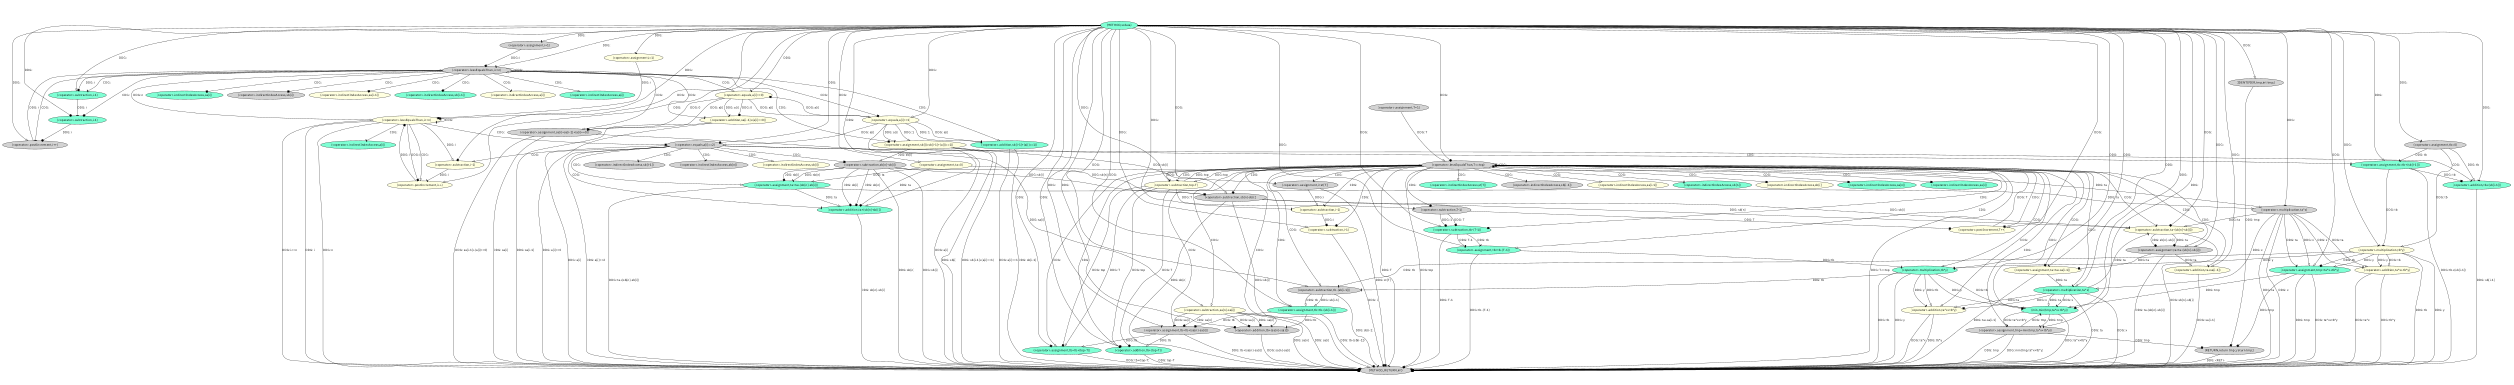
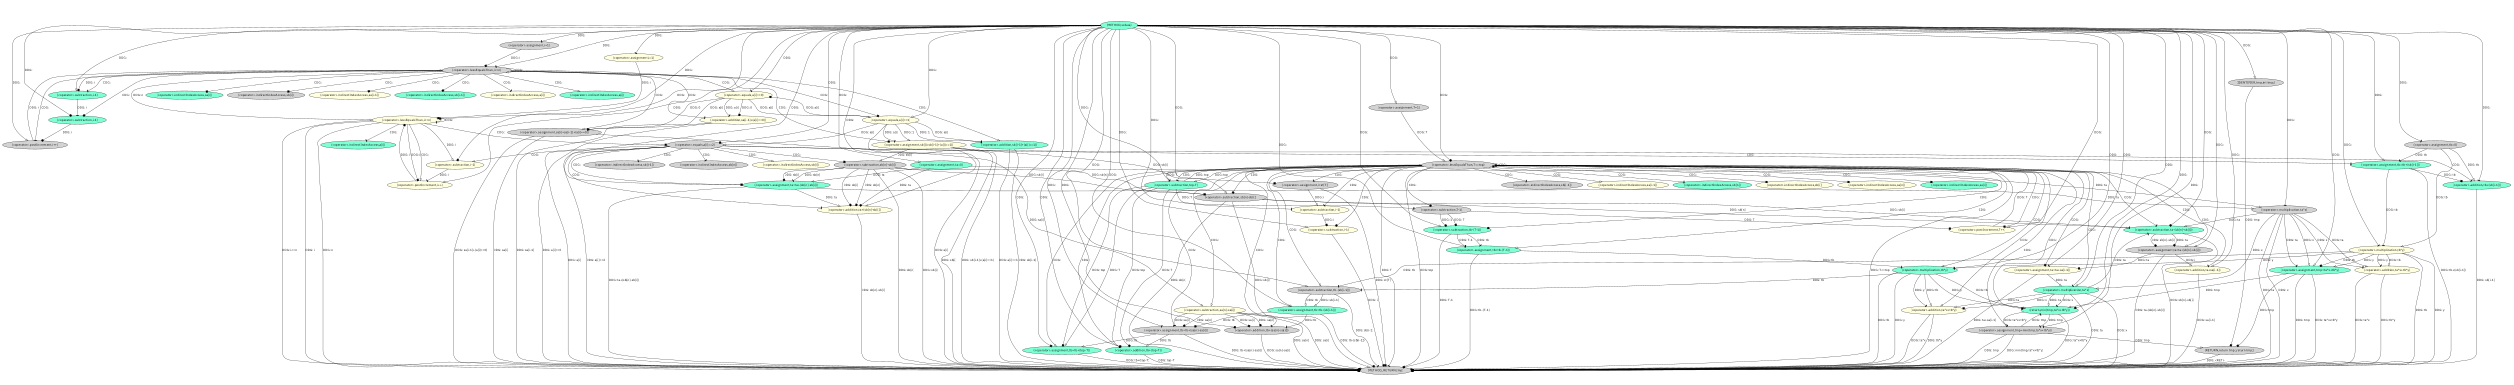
  digraph {
    fontname="IBM Plex Sans"
    node [fillcolor=aquamarine fontname="IBM Plex Sans" style=filled]
    edge [arrowhead=onormal fontname="IBM Plex Sans"]
    n1 [label="(METHOD,solvea)"]
-   n2 [fillcolor=lightyellow label="(<operator>.assignment,ta=0)"]
+   n2 [label="(<operator>.assignment,ta=0)"]
    n3 [fillcolor=lightgrey label="(<operator>.assignment,tb=0)"]
    n4 [label="(<operator>.assignment,tmp=ta*x+tb*y)"]
    n5 [fillcolor=lightgrey label="(<operator>.assignment,i=1)"]
    n6 [fillcolor=lightgrey label="(<operator>.lessEqualsThan,i<=n)"]
    n7 [fillcolor=lightgrey label="(<operator>.postIncrement,i++)"]
    n8 [fillcolor=lightyellow label="(<operator>.assignment,i=1)"]
    n9 [fillcolor=lightyellow label="(<operator>.lessEqualsThan,i<=n)"]
    n10 [fillcolor=lightyellow label="(<operator>.postIncrement,i++)"]
    n11 [fillcolor=lightgrey label="(<operator>.assignment,T=1)"]
    n12 [fillcolor=lightgrey label="(<operator>.lessEqualsThan,T<=top)"]
    n13 [fillcolor=lightyellow label="(<operator>.postIncrement,T++)"]
    n14 [fillcolor=lightgrey label="(IDENTIFIER,tmp,int tmp;)"]
    n15 [fillcolor=lightgrey label="(<operator>.assignment,i=st[T])"]
    n16 [label="(<operator>.assignment,tb=tb-(sb[i-1]))"]
    n17 [fillcolor=lightgrey label="(<operator>.assignment,ta=ta-(sb[n]-sb[i]))"]
    n18 [fillcolor=lightyellow label="(<operator>.assignment,ta=ta+sa[i-1])"]
    n19 [fillcolor=lightgrey label="(<operator>.assignment,tb=tb+(sa[n]-sa[i]))"]
    n20 [label="(<operator>.assignment,tb=tb+(top-T))"]
    n21 [label="(<operator>.assignment,tb=tb-(T-1))"]
    n22 [fillcolor=lightgrey label="(<operator>.assignment,tmp=min(tmp,ta*x+tb*y))"]
    n23 [fillcolor=lightgrey label="(<operator>.equals,a[i]==2)"]
    n24 [fillcolor=lightgrey label="(<operator>.multiplication,ta*x)"]
    n25 [fillcolor=lightyellow label="(<operator>.multiplication,tb*y)"]
    n26 [label="(<operator>.assignment,tb=tb+(sb[i-1]))"]
    n27 [label="(<operator>.assignment,ta=ta+(sb[n]-sb[i]))"]
    n28 [fillcolor=lightgrey label="(<operator>.subtraction,tb-(sb[i-1]))"]
-   n29 [fillcolor=lightyellow label="(<operator>.subtraction,ta-(sb[n]-sb[i]))"]
+   n29 [label="(<operator>.subtraction,ta-(sb[n]-sb[i]))"]
    n30 [fillcolor=lightyellow label="(<operator>.addition,ta+sa[i-1])"]
    n31 [fillcolor=lightgrey label="(<operator>.addition,tb+(sa[n]-sa[i]))"]
    n32 [label="(<operator>.addition,tb+(top-T))"]
    n33 [label="(<operator>.subtraction,tb-(T-1))"]
-   n34 [label="(min,min(tmp,ta*x+tb*y))"]
+   n34 [label="(return,min(tmp,ta*x+tb*y))"]
    n35 [fillcolor=lightyellow label="(<operator>.equals,a[i]==0)"]
    n36 [fillcolor=lightyellow label="(<operator>.equals,a[i]==1)"]
-   n37 [fillcolor=lightyellow label="(<operator>.subtraction,top-T)"]
+   n37 [label="(<operator>.subtraction,top-T)"]
    n38 [label="(<operator>.subtraction,i-1)"]
    n39 [label="(<operator>.subtraction,i-1)"]
    n40 [label="(<operator>.addition,tb+(sb[i-1]))"]
-   n41 [label="(<operator>.addition,ta+(sb[n]-sb[i]))"]
+   n41 [fillcolor=lightyellow label="(<operator>.addition,ta+(sb[n]-sb[i]))"]
    n42 [fillcolor=lightyellow label="(<operator>.subtraction,i-1)"]
    n43 [fillcolor=lightyellow label="(<operator>.subtraction,i-1)"]
    n44 [label="(<operator>.multiplication,ta*x)"]
    n45 [label="(<operator>.multiplication,tb*y)"]
    n46 [fillcolor=lightyellow label="(<operator>.subtraction,i-1)"]
-   n47 [fillcolor=lightgrey label="(METHOD_RETURN,int)"]
+   n47 [fillcolor=lightgrey label="(METHOD_RETURN,tmp)"]
    n48 [fillcolor=lightgrey label="(RETURN,return tmp;,return tmp;)"]
    n49 [fillcolor=lightgrey label="(<operator>.assignment,sa[i]=sa[i-1]+(a[i]==0))"]
    n50 [fillcolor=lightyellow label="(<operator>.assignment,sb[i]=sb[i-1]+(a[i]==1))"]
    n51 [fillcolor=lightyellow label="(<operator>.addition,sa[i-1]+(a[i]==0))"]
    n52 [label="(<operator>.addition,sb[i-1]+(a[i]==1))"]
    n53 [label="(<operator>.indirectIndexAccess,sa[i])"]
    n54 [fillcolor=lightgrey label="(<operator>.indirectIndexAccess,sb[i])"]
    n55 [fillcolor=lightyellow label="(<operator>.indirectIndexAccess,sa[i-1])"]
    n56 [label="(<operator>.indirectIndexAccess,sb[i-1])"]
    n57 [fillcolor=lightyellow label="(<operator>.indirectIndexAccess,a[i])"]
    n58 [label="(<operator>.indirectIndexAccess,a[i])"]
    n59 [label="(<operator>.indirectIndexAccess,a[i])"]
    n60 [fillcolor=lightgrey label="(<operator>.subtraction,T-1)"]
    n61 [fillcolor=lightgrey label="(<operator>.subtraction,sb[n]-sb[i])"]
    n62 [fillcolor=lightyellow label="(<operator>.subtraction,sa[n]-sa[i])"]
    n63 [fillcolor=lightyellow label="(<operator>.addition,ta*x+tb*y)"]
-   n64 [label="(<operator>.indirectIndexAccess,st[T])"]
    n65 [fillcolor=lightgrey label="(<operator>.indirectIndexAccess,sb[i-1])"]
    n66 [fillcolor=lightyellow label="(<operator>.indirectIndexAccess,sa[i-1])"]
    n67 [label="(<operator>.indirectIndexAccess,sb[n])"]
    n68 [fillcolor=lightyellow label="(<operator>.indirectIndexAccess,sb[i])"]
-   n69 [label="(<operator>.indirectIndexAccess,sa[n])"]
+   n69 [fillcolor=lightyellow label="(<operator>.indirectIndexAccess,sa[n])"]
    n70 [label="(<operator>.indirectIndexAccess,sa[i])"]
    n71 [fillcolor=lightgrey label="(<operator>.subtraction,sb[n]-sb[i])"]
    n72 [fillcolor=lightgrey label="(<operator>.indirectIndexAccess,sb[i-1])"]
    n73 [fillcolor=lightgrey label="(<operator>.indirectIndexAccess,sb[n])"]
    n74 [fillcolor=lightyellow label="(<operator>.indirectIndexAccess,sb[i])"]
    n75 [fillcolor=lightyellow label="(<operator>.addition,ta*x+tb*y)"]
    n1 -> n2 [label="DDG: "]
    n1 -> n3 [arrowhead=tee label="DDG: "]
    n1 -> n4 [label="DDG: "]
    n1 -> n5 [arrowhead=tee label="DDG: "]
    n1 -> n6 [arrowhead=tee label="DDG: "]
    n1 -> n7 [label="DDG: "]
    n1 -> n8 [arrowhead=tee label="DDG: "]
    n1 -> n9 [arrowhead=box label="DDG: "]
    n1 -> n10 [label="DDG: "]
+   n1 -> n11 [label="DDG: "]
    n1 -> n12 [arrowhead=box label="DDG: "]
    n1 -> n13 [label="DDG: "]
    n1 -> n14 [label="DDG: "]
-   n1 -> n15 [arrowhead=tee label="DDG: "]
+   n1 -> n15 [arrowhead=box label="DDG: "]
    n1 -> n16 [label="DDG: "]
    n1 -> n17 [label="DDG: "]
    n1 -> n18 [arrowhead=tee label="DDG: "]
    n1 -> n19 [arrowhead=tee label="DDG: "]
    n1 -> n20 [arrowhead=box label="DDG: "]
    n1 -> n21 [arrowhead=tee label="DDG: "]
    n1 -> n22 [arrowhead=tee label="DDG: "]
    n1 -> n23 [arrowhead=box label="DDG: "]
    n1 -> n24 [arrowhead=tee label="DDG: "]
    n1 -> n25 [arrowhead=tee label="DDG: "]
    n1 -> n26 [label="DDG: "]
+   n1 -> n27 [arrowhead=box label="DDG: "]
    n1 -> n28 [label="DDG: "]
    n1 -> n29 [arrowhead=box label="DDG: "]
    n1 -> n30 [label="DDG: "]
    n1 -> n31 [arrowhead=box label="DDG: "]
    n1 -> n32 [arrowhead=box label="DDG: "]
    n1 -> n33 [label="DDG: "]
    n1 -> n34 [arrowhead=box label="DDG: "]
    n1 -> n35 [arrowhead=tee label="DDG: "]
    n1 -> n36 [label="DDG: "]
    n1 -> n37 [arrowhead=tee label="DDG: "]
    n1 -> n38 [label="DDG: "]
    n1 -> n39 [arrowhead=box label="DDG: "]
    n1 -> n40 [arrowhead=tee label="DDG: "]
    n1 -> n41 [label="DDG: "]
    n1 -> n42 [arrowhead=tee label="DDG: "]
    n1 -> n43 [label="DDG: "]
    n1 -> n44 [label="DDG: "]
    n1 -> n45 [arrowhead=tee label="DDG: "]
    n1 -> n46 [arrowhead=box label="DDG: "]
    n2 -> n24 [label="DDG: ta"]
    n2 -> n27 [label="DDG: ta"]
    n2 -> n41 [arrowhead=box label="DDG: ta"]
    n3 -> n25 [label="DDG: tb"]
    n3 -> n26 [arrowhead=tee label="DDG: tb"]
    n3 -> n40 [label="DDG: tb"]
    n4 -> n34 [label="DDG: tmp"]
    n4 -> n47 [label="DDG: tmp"]
    n4 -> n47 [arrowhead=tee label="DDG: ta*x+tb*y"]
    n4 -> n48 [arrowhead=box label="DDG: tmp"]
    n5 -> n6 [arrowhead=box label="DDG: i"]
    n6 -> n6 [label="CDG: "]
    n6 -> n7 [arrowhead=tee label="CDG: "]
    n6 -> n9 [label="DDG: n"]
    n6 -> n35 [label="CDG: "]
    n6 -> n36 [arrowhead=box label="CDG: "]
    n6 -> n38 [arrowhead=box label="DDG: i"]
    n6 -> n38 [arrowhead=tee label="CDG: "]
    n6 -> n39 [arrowhead=box label="CDG: "]
    n6 -> n49 [label="CDG: "]
    n6 -> n50 [arrowhead=box label="CDG: "]
    n6 -> n51 [arrowhead=tee label="CDG: "]
    n6 -> n52 [label="CDG: "]
    n6 -> n53 [arrowhead=box label="CDG: "]
    n6 -> n54 [arrowhead=box label="CDG: "]
    n6 -> n55 [arrowhead=box label="CDG: "]
    n6 -> n56 [arrowhead=box label="CDG: "]
    n6 -> n57 [arrowhead=tee label="CDG: "]
    n6 -> n58 [label="CDG: "]
    n7 -> n6 [label="DDG: i"]
    n8 -> n9 [arrowhead=box label="DDG: i"]
    n9 -> n9 [arrowhead=tee label="CDG: "]
    n9 -> n10 [arrowhead=box label="DDG: i"]
    n9 -> n10 [label="CDG: "]
    n9 -> n23 [arrowhead=box label="CDG: "]
    n9 -> n46 [label="DDG: i"]
    n9 -> n47 [arrowhead=box label="DDG: i"]
    n9 -> n47 [arrowhead=box label="DDG: n"]
    n9 -> n47 [arrowhead=box label="DDG: i<=n"]
    n9 -> n59 [arrowhead=tee label="CDG: "]
    n10 -> n9 [arrowhead=box label="DDG: i"]
    n11 -> n12 [label="DDG: T"]
    n12 -> n12 [arrowhead=box label="CDG: "]
    n12 -> n13 [arrowhead=box label="CDG: "]
    n12 -> n15 [arrowhead=tee label="CDG: "]
    n12 -> n16 [label="CDG: "]
    n12 -> n17 [label="CDG: "]
    n12 -> n18 [arrowhead=box label="CDG: "]
    n12 -> n19 [arrowhead=tee label="CDG: "]
    n12 -> n20 [label="CDG: "]
    n12 -> n21 [label="CDG: "]
    n12 -> n22 [arrowhead=tee label="CDG: "]
    n12 -> n28 [label="CDG: "]
    n12 -> n29 [arrowhead=tee label="CDG: "]
    n12 -> n30 [arrowhead=tee label="CDG: "]
    n12 -> n31 [arrowhead=tee label="CDG: "]
    n12 -> n32 [arrowhead=tee label="CDG: "]
    n12 -> n33 [arrowhead=box label="CDG: "]
    n12 -> n34 [arrowhead=box label="CDG: "]
    n12 -> n37 [label="DDG: top"]
    n12 -> n37 [label="DDG: T"]
    n12 -> n37 [arrowhead=tee label="CDG: "]
    n12 -> n42 [arrowhead=tee label="CDG: "]
    n12 -> n43 [arrowhead=box label="CDG: "]
    n12 -> n44 [arrowhead=tee label="CDG: "]
    n12 -> n45 [label="CDG: "]
    n12 -> n47 [arrowhead=tee label="DDG: T"]
    n12 -> n47 [label="DDG: top"]
    n12 -> n47 [arrowhead=tee label="DDG: T<=top"]
    n12 -> n60 [arrowhead=box label="CDG: "]
    n12 -> n61 [arrowhead=box label="CDG: "]
    n12 -> n62 [label="CDG: "]
    n12 -> n63 [label="CDG: "]
-   n12 -> n64 [label="CDG: "]
    n12 -> n65 [arrowhead=tee label="CDG: "]
    n12 -> n66 [label="CDG: "]
    n12 -> n67 [arrowhead=tee label="CDG: "]
    n12 -> n68 [arrowhead=box label="CDG: "]
    n12 -> n69 [arrowhead=box label="CDG: "]
    n12 -> n70 [arrowhead=box label="CDG: "]
    n13 -> n12 [arrowhead=box label="DDG: T"]
    n14 -> n48 [arrowhead=box label="DDG: tmp"]
    n15 -> n42 [label="DDG: i"]
    n15 -> n47 [arrowhead=box label="DDG: st[T]"]
    n16 -> n19 [arrowhead=box label="DDG: tb"]
    n16 -> n31 [arrowhead=tee label="DDG: tb"]
    n16 -> n47 [arrowhead=box label="DDG: tb-(sb[i-1])"]
    n17 -> n18 [arrowhead=box label="DDG: ta"]
-   n17 -> n30 [label="DDG: ta"]
+   n17 -> n30 [label="DDG: i"]
    n17 -> n47 [arrowhead=box label="DDG: ta-(sb[n]-sb[i])"]
    n18 -> n44 [label="DDG: ta"]
    n18 -> n47 [label="DDG: ta+sa[i-1]"]
    n19 -> n20 [label="DDG: tb"]
    n19 -> n32 [label="DDG: tb"]
    n19 -> n47 [arrowhead=box label="DDG: tb+(sa[n]-sa[i])"]
    n20 -> n47 [arrowhead=tee label="DDG: tb+(top-T)"]
    n21 -> n45 [arrowhead=tee label="DDG: tb"]
    n21 -> n47 [arrowhead=tee label="DDG: tb-(T-1)"]
    n22 -> n34 [arrowhead=tee label="DDG: tmp"]
    n22 -> n47 [arrowhead=box label="DDG: tmp"]
    n22 -> n47 [label="DDG: min(tmp,ta*x+tb*y)"]
-   n22 -> n48 [arrowhead=box label="DDG: tmp"]
+   n22 -> n48 [label="DDG: tmp"]
    n23 -> n26 [arrowhead=tee label="CDG: "]
    n23 -> n27 [label="CDG: "]
    n23 -> n40 [arrowhead=tee label="CDG: "]
    n23 -> n41 [arrowhead=tee label="CDG: "]
    n23 -> n46 [label="CDG: "]
    n23 -> n47 [label="DDG: a[i]"]
    n23 -> n47 [label="DDG: a[i]==2"]
    n23 -> n71 [arrowhead=box label="CDG: "]
    n23 -> n72 [arrowhead=tee label="CDG: "]
    n23 -> n73 [arrowhead=tee label="CDG: "]
    n23 -> n74 [label="CDG: "]
    n24 -> n4 [label="DDG: x"]
    n24 -> n4 [arrowhead=tee label="DDG: ta"]
    n24 -> n29 [label="DDG: ta"]
    n24 -> n44 [label="DDG: x"]
    n24 -> n47 [arrowhead=box label="DDG: ta"]
    n24 -> n47 [label="DDG: x"]
    n24 -> n75 [arrowhead=tee label="DDG: x"]
    n24 -> n75 [label="DDG: ta"]
    n25 -> n4 [arrowhead=box label="DDG: tb"]
    n25 -> n4 [label="DDG: y"]
    n25 -> n28 [arrowhead=tee label="DDG: tb"]
    n25 -> n45 [arrowhead=tee label="DDG: y"]
    n25 -> n47 [arrowhead=box label="DDG: tb"]
    n25 -> n47 [arrowhead=box label="DDG: y"]
    n25 -> n75 [label="DDG: tb"]
    n25 -> n75 [arrowhead=tee label="DDG: y"]
    n26 -> n25 [arrowhead=tee label="DDG: tb"]
    n26 -> n40 [arrowhead=box label="DDG: tb"]
    n26 -> n47 [label="DDG: tb+(sb[i-1])"]
    n27 -> n24 [label="DDG: ta"]
    n27 -> n41 [label="DDG: ta"]
    n27 -> n47 [arrowhead=box label="DDG: ta+(sb[n]-sb[i])"]
    n28 -> n16 [label="DDG: sb[i-1]"]
    n28 -> n16 [label="DDG: tb"]
    n28 -> n47 [arrowhead=tee label="DDG: sb[i-1]"]
    n29 -> n17 [arrowhead=box label="DDG: ta"]
    n29 -> n17 [arrowhead=box label="DDG: sb[n]-sb[i]"]
    n29 -> n47 [label="DDG: sb[n]-sb[i]"]
    n30 -> n47 [arrowhead=box label="DDG: sa[i-1]"]
    n31 -> n47 [arrowhead=tee label="DDG: sa[n]-sa[i]"]
    n32 -> n47 [arrowhead=box label="DDG: top-T"]
    n33 -> n21 [arrowhead=tee label="DDG: tb"]
    n33 -> n21 [arrowhead=tee label="DDG: T-1"]
    n33 -> n47 [arrowhead=box label="DDG: T-1"]
    n34 -> n22 [arrowhead=tee label="DDG: tmp"]
    n34 -> n22 [label="DDG: ta*x+tb*y"]
    n34 -> n47 [arrowhead=tee label="DDG: ta*x+tb*y"]
    n35 -> n36 [label="DDG: a[i]"]
    n35 -> n49 [arrowhead=tee label="DDG: a[i]"]
    n35 -> n49 [arrowhead=box label="DDG: 0"]
    n35 -> n51 [arrowhead=tee label="DDG: a[i]"]
    n35 -> n51 [arrowhead=box label="DDG: 0"]
    n36 -> n23 [label="DDG: a[i]"]
    n36 -> n35 [arrowhead=box label="DDG: a[i]"]
    n36 -> n47 [arrowhead=box label="DDG: a[i]"]
    n36 -> n50 [label="DDG: 1"]
    n36 -> n50 [arrowhead=tee label="DDG: a[i]"]
    n36 -> n52 [arrowhead=tee label="DDG: 1"]
    n36 -> n52 [arrowhead=tee label="DDG: a[i]"]
    n37 -> n12 [label="DDG: top"]
    n37 -> n20 [arrowhead=box label="DDG: top"]
    n37 -> n20 [label="DDG: T"]
    n37 -> n32 [arrowhead=tee label="DDG: top"]
    n37 -> n32 [arrowhead=box label="DDG: T"]
    n37 -> n60 [arrowhead=tee label="DDG: T"]
    n38 -> n39 [arrowhead=tee label="DDG: i"]
    n39 -> n7 [arrowhead=box label="DDG: i"]
    n40 -> n47 [label="DDG: sb[i-1]"]
    n41 -> n47 [label="DDG: sb[n]-sb[i]"]
    n42 -> n43 [arrowhead=box label="DDG: i"]
    n43 -> n47 [arrowhead=box label="DDG: i"]
    n44 -> n29 [arrowhead=tee label="DDG: ta"]
    n44 -> n34 [label="DDG: ta"]
    n44 -> n34 [arrowhead=tee label="DDG: x"]
    n44 -> n47 [label="DDG: ta"]
    n44 -> n47 [arrowhead=box label="DDG: x"]
    n44 -> n63 [label="DDG: ta"]
    n44 -> n63 [arrowhead=box label="DDG: x"]
    n45 -> n28 [arrowhead=tee label="DDG: tb"]
    n45 -> n34 [label="DDG: tb"]
    n45 -> n34 [label="DDG: y"]
    n45 -> n47 [label="DDG: tb"]
    n45 -> n47 [arrowhead=tee label="DDG: y"]
    n45 -> n63 [label="DDG: tb"]
    n45 -> n63 [arrowhead=tee label="DDG: y"]
    n46 -> n10 [arrowhead=tee label="DDG: i"]
    n48 -> n47 [label="DDG: <RET>"]
    n49 -> n47 [arrowhead=box label="DDG: sa[i]"]
    n49 -> n47 [arrowhead=box label="DDG: sa[i-1]+(a[i]==0)"]
    n49 -> n62 [label="DDG: sa[i]"]
    n50 -> n47 [arrowhead=tee label="DDG: sb[i]"]
    n50 -> n47 [arrowhead=tee label="DDG: sb[i-1]+(a[i]==1)"]
    n50 -> n61 [label="DDG: sb[i]"]
    n50 -> n71 [label="DDG: sb[i]"]
    n51 -> n47 [arrowhead=box label="DDG: sa[i-1]"]
    n51 -> n47 [arrowhead=tee label="DDG: a[i]==0"]
    n52 -> n47 [arrowhead=tee label="DDG: sb[i-1]"]
    n52 -> n47 [arrowhead=tee label="DDG: a[i]==1"]
    n60 -> n13 [arrowhead=box label="DDG: T"]
    n60 -> n33 [arrowhead=box label="DDG: 1"]
    n60 -> n33 [arrowhead=box label="DDG: T"]
    n61 -> n29 [label="DDG: sb[n]"]
    n61 -> n29 [arrowhead=tee label="DDG: sb[i]"]
    n61 -> n47 [arrowhead=box label="DDG: sb[n]"]
    n61 -> n47 [label="DDG: sb[i]"]
    n62 -> n19 [arrowhead=box label="DDG: sa[n]"]
    n62 -> n19 [arrowhead=tee label="DDG: sa[i]"]
    n62 -> n31 [arrowhead=box label="DDG: sa[n]"]
    n62 -> n31 [arrowhead=box label="DDG: sa[i]"]
    n62 -> n47 [arrowhead=box label="DDG: sa[n]"]
    n62 -> n47 [label="DDG: sa[i]"]
    n63 -> n47 [arrowhead=box label="DDG: ta*x"]
    n63 -> n47 [arrowhead=box label="DDG: tb*y"]
    n71 -> n27 [arrowhead=box label="DDG: sb[i]"]
    n71 -> n27 [arrowhead=tee label="DDG: sb[n]"]
    n71 -> n41 [arrowhead=box label="DDG: sb[i]"]
    n71 -> n41 [arrowhead=box label="DDG: sb[n]"]
    n71 -> n47 [arrowhead=box label="DDG: sb[n]"]
    n71 -> n47 [label="DDG: sb[i]"]
    n71 -> n61 [label="DDG: sb[n]"]
    n71 -> n61 [arrowhead=box label="DDG: sb[i]"]
    n75 -> n47 [label="DDG: ta*x"]
    n75 -> n47 [arrowhead=tee label="DDG: tb*y"]
  }
